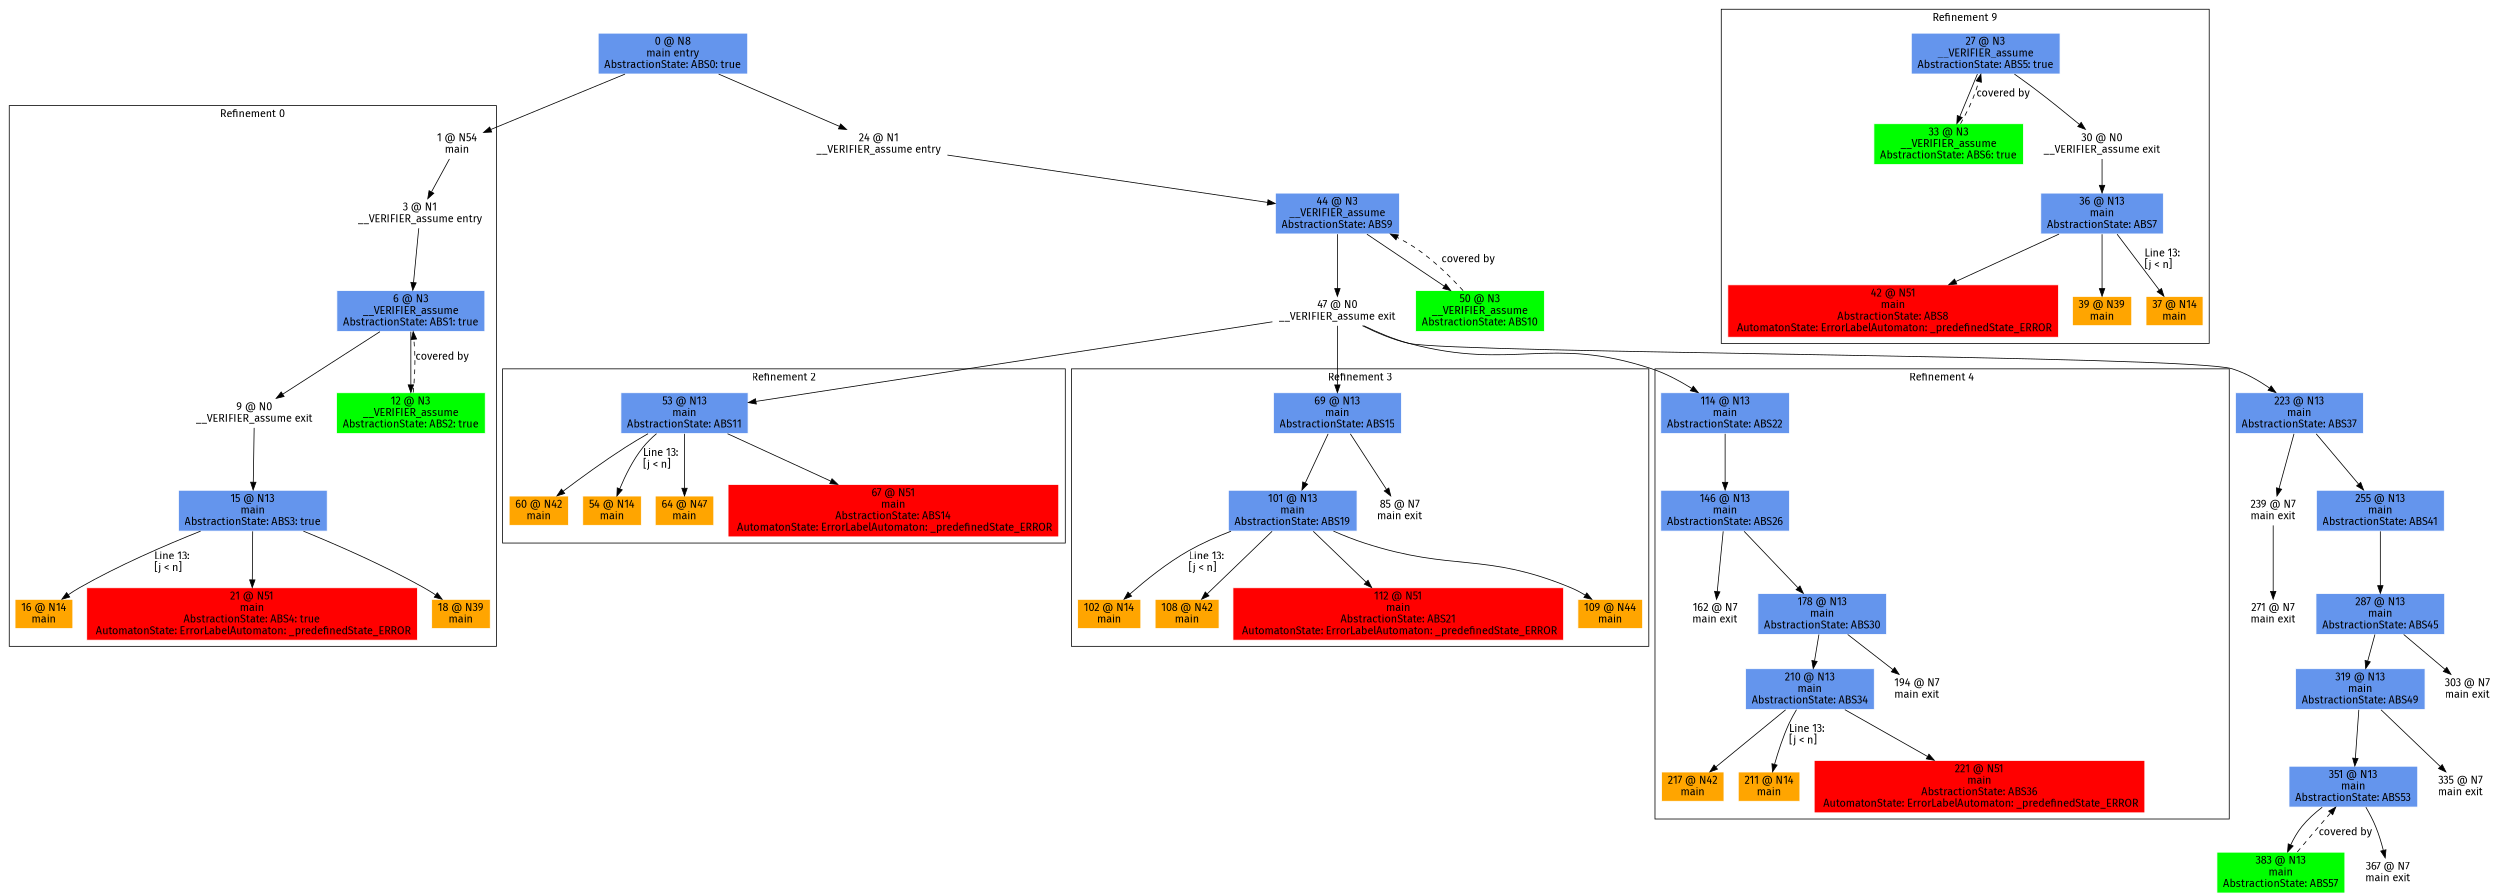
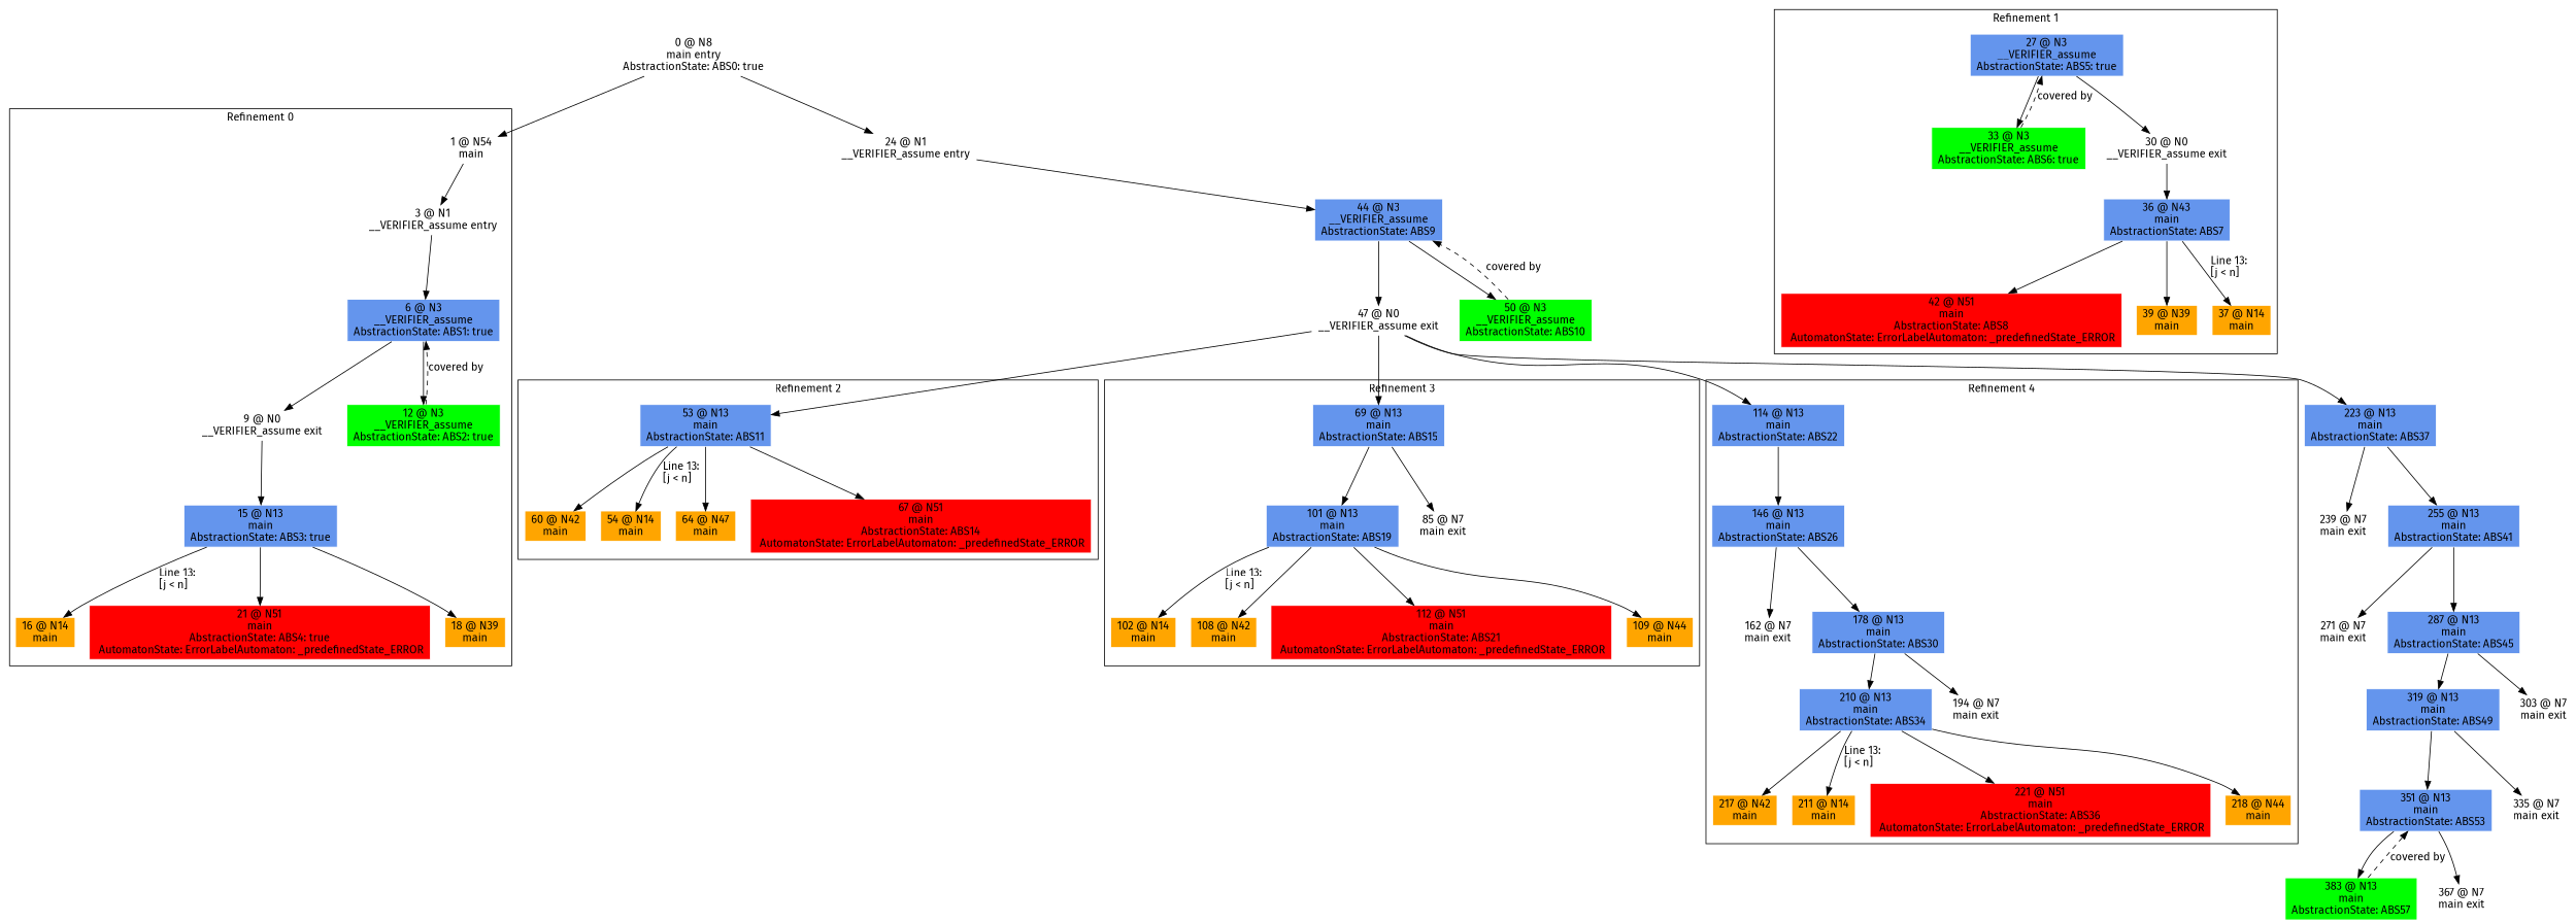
  digraph {
    fontname="Fira Sans"
    node [color=white fontname="Fira Sans" shape=box style=filled fillcolor=cornflowerblue]
    edge [fontname="Fira Sans"]
    n1 [label="1 @ N54\nmain\n" fillcolor=""]
    n2 [label="3 @ N1\n__VERIFIER_assume entry\n" fillcolor=""]
    n3 [label="6 @ N3\n__VERIFIER_assume\nAbstractionState: ABS1: true\n"]
    n4 [label="9 @ N0\n__VERIFIER_assume exit\n" fillcolor=""]
    n5 [fillcolor=green label="12 @ N3\n__VERIFIER_assume\nAbstractionState: ABS2: true\n"]
    n6 [label="15 @ N13\nmain\nAbstractionState: ABS3: true\n"]
    n7 [fillcolor=orange label="16 @ N14\nmain\n"]
    n8 [fillcolor=red label="21 @ N51\nmain\nAbstractionState: ABS4: true\n AutomatonState: ErrorLabelAutomaton: _predefinedState_ERROR\n"]
    n9 [fillcolor=orange label="18 @ N39\nmain\n"]
    n10 [label="27 @ N3\n__VERIFIER_assume\nAbstractionState: ABS5: true\n"]
    n11 [fillcolor=green label="33 @ N3\n__VERIFIER_assume\nAbstractionState: ABS6: true\n"]
    n12 [label="30 @ N0\n__VERIFIER_assume exit\n" fillcolor=""]
-   n13 [label="36 @ N13\nmain\nAbstractionState: ABS7\n"]
+   n13 [label="36 @ N43\nmain\nAbstractionState: ABS7\n"]
    n14 [fillcolor=red label="42 @ N51\nmain\nAbstractionState: ABS8\n AutomatonState: ErrorLabelAutomaton: _predefinedState_ERROR\n"]
    n15 [fillcolor=orange label="39 @ N39\nmain\n"]
    n16 [fillcolor=orange label="37 @ N14\nmain\n"]
    n17 [label="53 @ N13\nmain\nAbstractionState: ABS11\n"]
    n18 [fillcolor=orange label="60 @ N42\nmain\n"]
    n19 [fillcolor=orange label="54 @ N14\nmain\n"]
    n20 [fillcolor=orange label="64 @ N47\nmain\n"]
    n21 [fillcolor=red label="67 @ N51\nmain\nAbstractionState: ABS14\n AutomatonState: ErrorLabelAutomaton: _predefinedState_ERROR\n"]
    n22 [label="69 @ N13\nmain\nAbstractionState: ABS15\n"]
    n23 [label="101 @ N13\nmain\nAbstractionState: ABS19\n"]
    n24 [label="85 @ N7\nmain exit\n" fillcolor=""]
    n25 [fillcolor=orange label="102 @ N14\nmain\n"]
    n26 [fillcolor=orange label="108 @ N42\nmain\n"]
    n27 [fillcolor=red label="112 @ N51\nmain\nAbstractionState: ABS21\n AutomatonState: ErrorLabelAutomaton: _predefinedState_ERROR\n"]
    n28 [fillcolor=orange label="109 @ N44\nmain\n"]
    n29 [label="114 @ N13\nmain\nAbstractionState: ABS22\n"]
    n30 [label="146 @ N13\nmain\nAbstractionState: ABS26\n"]
    n31 [label="162 @ N7\nmain exit\n" fillcolor=""]
    n32 [label="178 @ N13\nmain\nAbstractionState: ABS30\n"]
    n33 [label="210 @ N13\nmain\nAbstractionState: ABS34\n"]
    n34 [label="194 @ N7\nmain exit\n" fillcolor=""]
    n35 [fillcolor=orange label="217 @ N42\nmain\n"]
    n36 [fillcolor=orange label="211 @ N14\nmain\n"]
    n37 [fillcolor=red label="221 @ N51\nmain\nAbstractionState: ABS36\n AutomatonState: ErrorLabelAutomaton: _predefinedState_ERROR\n"]
-   n39 [label="0 @ N8\nmain entry\nAbstractionState: ABS0: true\n"]
+   n38 [fillcolor=orange label="218 @ N44\nmain\n"]
+   n39 [fillcolor=white label="0 @ N8\nmain entry\nAbstractionState: ABS0: true\n"]
    n40 [label="24 @ N1\n__VERIFIER_assume entry\n" fillcolor=""]
    n41 [label="44 @ N3\n__VERIFIER_assume\nAbstractionState: ABS9\n"]
    n42 [label="47 @ N0\n__VERIFIER_assume exit\n" fillcolor=""]
    n43 [fillcolor=green label="50 @ N3\n__VERIFIER_assume\nAbstractionState: ABS10\n"]
    n44 [label="223 @ N13\nmain\nAbstractionState: ABS37\n"]
    n45 [label="239 @ N7\nmain exit\n" fillcolor=""]
    n46 [label="255 @ N13\nmain\nAbstractionState: ABS41\n"]
    n47 [label="287 @ N13\nmain\nAbstractionState: ABS45\n"]
    n48 [label="271 @ N7\nmain exit\n" fillcolor=""]
    n49 [label="319 @ N13\nmain\nAbstractionState: ABS49\n"]
    n50 [label="303 @ N7\nmain exit\n" fillcolor=""]
    n51 [label="351 @ N13\nmain\nAbstractionState: ABS53\n"]
    n52 [label="335 @ N7\nmain exit\n" fillcolor=""]
    n53 [fillcolor=green label="383 @ N13\nmain\nAbstractionState: ABS57\n"]
    n54 [label="367 @ N7\nmain exit\n" fillcolor=""]
    subgraph cluster_1 {
      label="Refinement 0"
      n1
      n2
      n3
      n4
      n5
      n6
      n7
      n8
      n9
    }
    subgraph cluster_2 {
-     label="Refinement 9"
+     label="Refinement 1"
      n10
      n11
      n12
      n13
      n14
      n15
      n16
    }
    subgraph cluster_3 {
      label="Refinement 2"
      n17
      n18
      n19
      n20
      n21
    }
    subgraph cluster_4 {
      label="Refinement 3"
      n22
      n23
      n24
      n25
      n26
      n27
      n28
    }
    subgraph cluster_5 {
      label="Refinement 4"
      n29
      n30
      n31
      n32
      n33
      n34
      n35
      n36
      n37
+     n38
    }
    n1 -> n2
    n2 -> n3
    n3 -> n4
    n3 -> n5
    n4 -> n6
    n5 -> n3 [label="covered by" style=dashed weight=0]
    n6 -> n7 [label="Line 13: \l[j < n]\l"]
    n6 -> n8
    n6 -> n9
    n10 -> n11
    n10 -> n12
    n11 -> n10 [label="covered by" style=dashed weight=0]
    n12 -> n13
    n13 -> n14
    n13 -> n15
    n13 -> n16 [label="Line 13: \l[j < n]\l"]
    n17 -> n18
    n17 -> n19 [label="Line 13: \l[j < n]\l"]
    n17 -> n20
    n17 -> n21
    n22 -> n23
    n22 -> n24
    n23 -> n25 [label="Line 13: \l[j < n]\l"]
    n23 -> n26
    n23 -> n27
    n23 -> n28
    n29 -> n30
    n30 -> n31
    n30 -> n32
    n32 -> n33
    n32 -> n34
    n33 -> n35
    n33 -> n36 [label="Line 13: \l[j < n]\l"]
    n33 -> n37
+   n33 -> n38
    n39 -> n1
    n39 -> n40
    n40 -> n41
    n41 -> n42
    n41 -> n43
    n42 -> n17
    n42 -> n22
    n42 -> n29
    n42 -> n44
    n43 -> n41 [label="covered by" style=dashed weight=0]
    n44 -> n45
    n44 -> n46
    n46 -> n47
-   n45 -> n48
+   n46 -> n48
    n47 -> n49
    n47 -> n50
    n49 -> n51
    n49 -> n52
    n51 -> n53
    n51 -> n54
    n53 -> n51 [label="covered by" style=dashed weight=0]
  }
